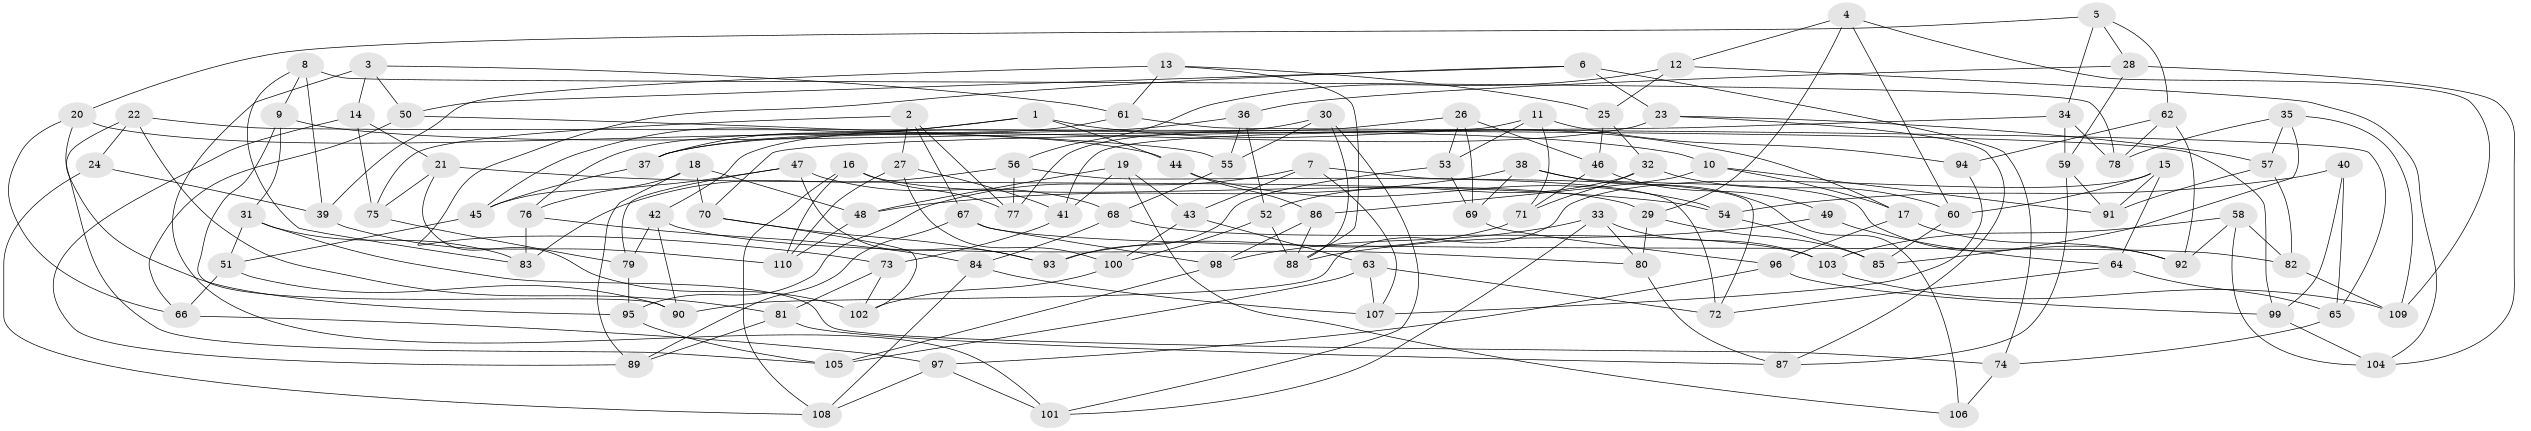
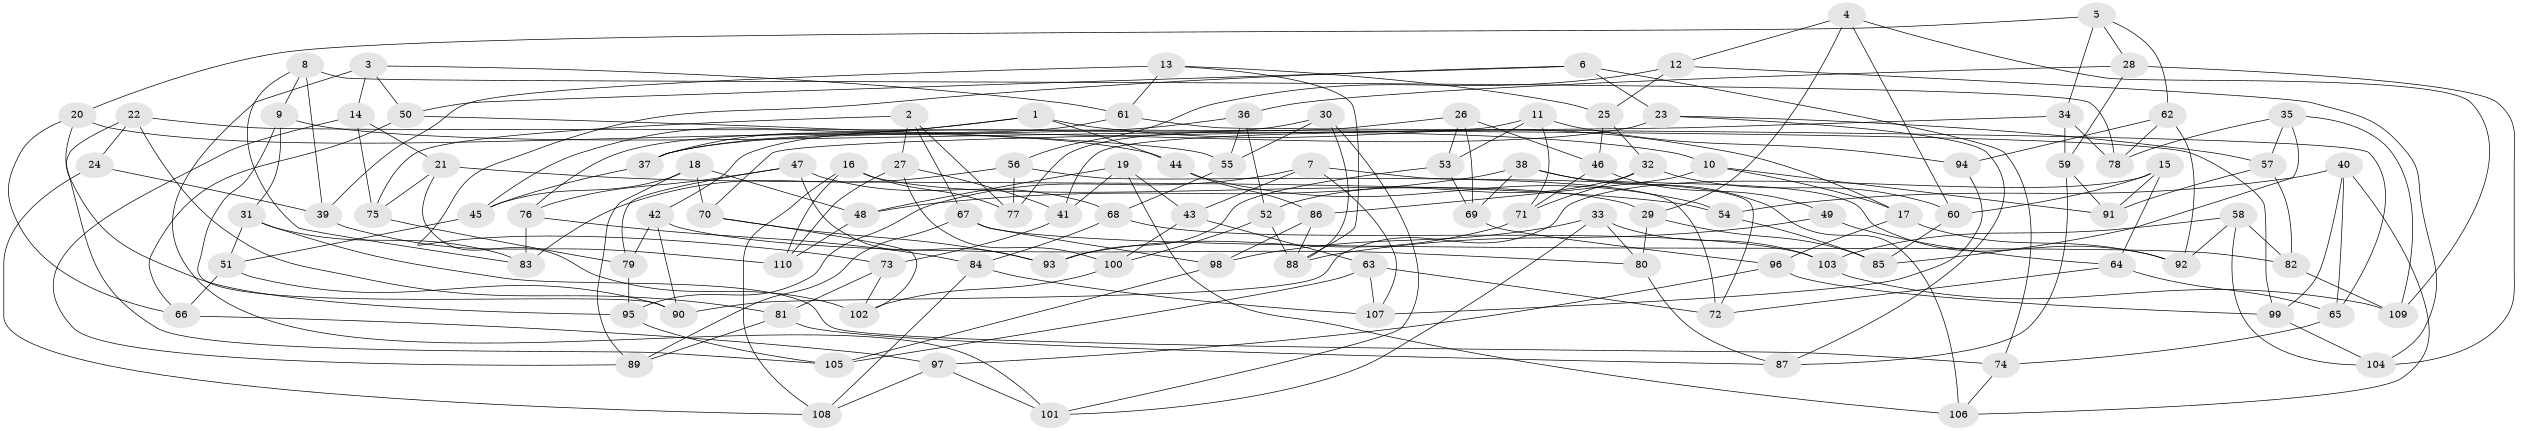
  graph {
    node [color=gray90 style=filled]
    1
    17
    37
    44
    45
    92
    96
    86
    54
    51
    2
    27
    67
    75
    77
    41
    110
    100
    89
    98
    82
    79
    3
    14
    50
    61
    101
    21
    66
    55
    65
    76
    4
    12
    29
    60
    109
    25
    56
    104
    80
    85
    5
    20
    28
    34
    62
    95
    36
    59
    78
    70
    94
    6
    23
    73
    74
    57
    87
    102
    81
    106
    7
    43
    72
    107
    63
    105
    8
    9
    39
    83
    10
    31
    90
    91
    88
    11
    53
    71
    69
    93
    32
    46
    13
    15
    64
    16
    108
    99
    97
    18
    48
    19
    22
    24
    52
    49
    26
    30
    42
    68
    33
    103
    35
    38
    40
    47
    84
    58
    1 -- 17
    1 -- 37
    1 -- 44
    1 -- 45
    17 -- 92
    17 -- 96
    37 -- 45
    44 -- 86
    44 -- 54
    45 -- 51
    96 -- 99
    96 -- 97
    86 -- 98
    86 -- 88
    54 -- 85
    51 -- 66
    51 -- 90
    2 -- 27
    2 -- 67
    2 -- 75
    2 -- 77
    27 -- 41
    27 -- 110
    27 -- 100
    67 -- 89
    67 -- 98
    67 -- 82
    75 -- 79
    41 -- 73
    100 -- 102
    98 -- 105
    82 -- 109
    79 -- 95
    3 -- 14
    3 -- 50
    3 -- 61
    3 -- 101
    14 -- 75
    14 -- 89
    14 -- 21
    50 -- 66
    50 -- 55
    61 -- 65
    61 -- 76
    21 -- 54
    21 -- 75
    21 -- 102
    66 -- 97
    55 -- 68
    65 -- 74
    76 -- 83
    76 -- 84
    4 -- 12
    4 -- 29
    4 -- 60
    4 -- 109
    12 -- 25
    12 -- 56
    12 -- 104
    29 -- 80
    29 -- 85
    60 -- 85
    25 -- 32
    25 -- 46
    56 -- 77
    56 -- 72
    56 -- 83
    80 -- 87
    5 -- 20
    5 -- 28
    5 -- 34
    5 -- 62
    20 -- 44
    20 -- 66
    20 -- 95
    28 -- 104
    28 -- 36
    28 -- 59
    34 -- 59
    34 -- 78
    34 -- 70
    62 -- 92
    62 -- 78
    62 -- 94
    95 -- 105
    36 -- 37
    36 -- 55
    36 -- 52
    59 -- 87
    59 -- 91
    70 -- 102
    70 -- 93
    94 -- 107
    6 -- 50
    6 -- 23
    6 -- 73
    6 -- 74
    23 -- 37
    23 -- 57
    23 -- 87
    73 -- 102
    73 -- 81
    74 -- 106
    57 -- 82
    57 -- 91
    81 -- 89
    81 -- 87
    7 -- 95
    7 -- 43
    7 -- 72
    7 -- 107
    43 -- 100
    43 -- 63
    63 -- 72
    63 -- 107
    63 -- 105
    8 -- 78
    8 -- 9
    8 -- 39
    8 -- 83
    9 -- 10
    9 -- 31
    9 -- 90
    39 -- 110
    10 -- 17
    10 -- 86
    10 -- 91
    31 -- 51
    31 -- 74
    31 -- 83
    11 -- 41
    11 -- 94
    11 -- 53
    11 -- 71
    53 -- 69
    53 -- 93
    71 -- 93
    69 -- 96
    32 -- 60
    32 -- 71
    32 -- 52
    46 -- 71
    46 -- 49
    13 -- 61
    13 -- 25
    13 -- 39
    13 -- 88
    15 -- 60
    15 -- 90
    15 -- 91
    15 -- 64
    64 -- 65
    64 -- 72
    16 -- 77
    16 -- 110
    16 -- 29
    16 -- 108
    99 -- 104
    97 -- 101
    97 -- 108
    18 -- 45
    18 -- 89
    18 -- 70
    18 -- 48
    48 -- 110
    19 -- 41
    19 -- 106
    19 -- 43
    19 -- 48
    22 -- 81
    22 -- 105
    22 -- 99
    22 -- 24
    24 -- 39
    24 -- 108
    52 -- 100
    52 -- 88
    49 -- 88
    49 -- 64
    26 -- 77
    26 -- 53
    26 -- 69
    26 -- 46
    30 -- 101
    30 -- 55
    30 -- 88
    30 -- 42
    42 -- 79
    42 -- 80
    42 -- 90
    68 -- 103
    68 -- 84
    33 -- 98
    33 -- 101
    33 -- 80
    33 -- 103
    103 -- 109
    35 -- 109
    35 -- 85
    35 -- 78
    35 -- 57
    38 -- 92
    38 -- 106
    38 -- 69
    38 -- 48
    40 -- 54
    40 -- 65
+   40 -- 106
    40 -- 99
    47 -- 79
    47 -- 76
    47 -- 93
    47 -- 68
    84 -- 107
    84 -- 108
    58 -- 92
    58 -- 82
    58 -- 104
    58 -- 103
  }
